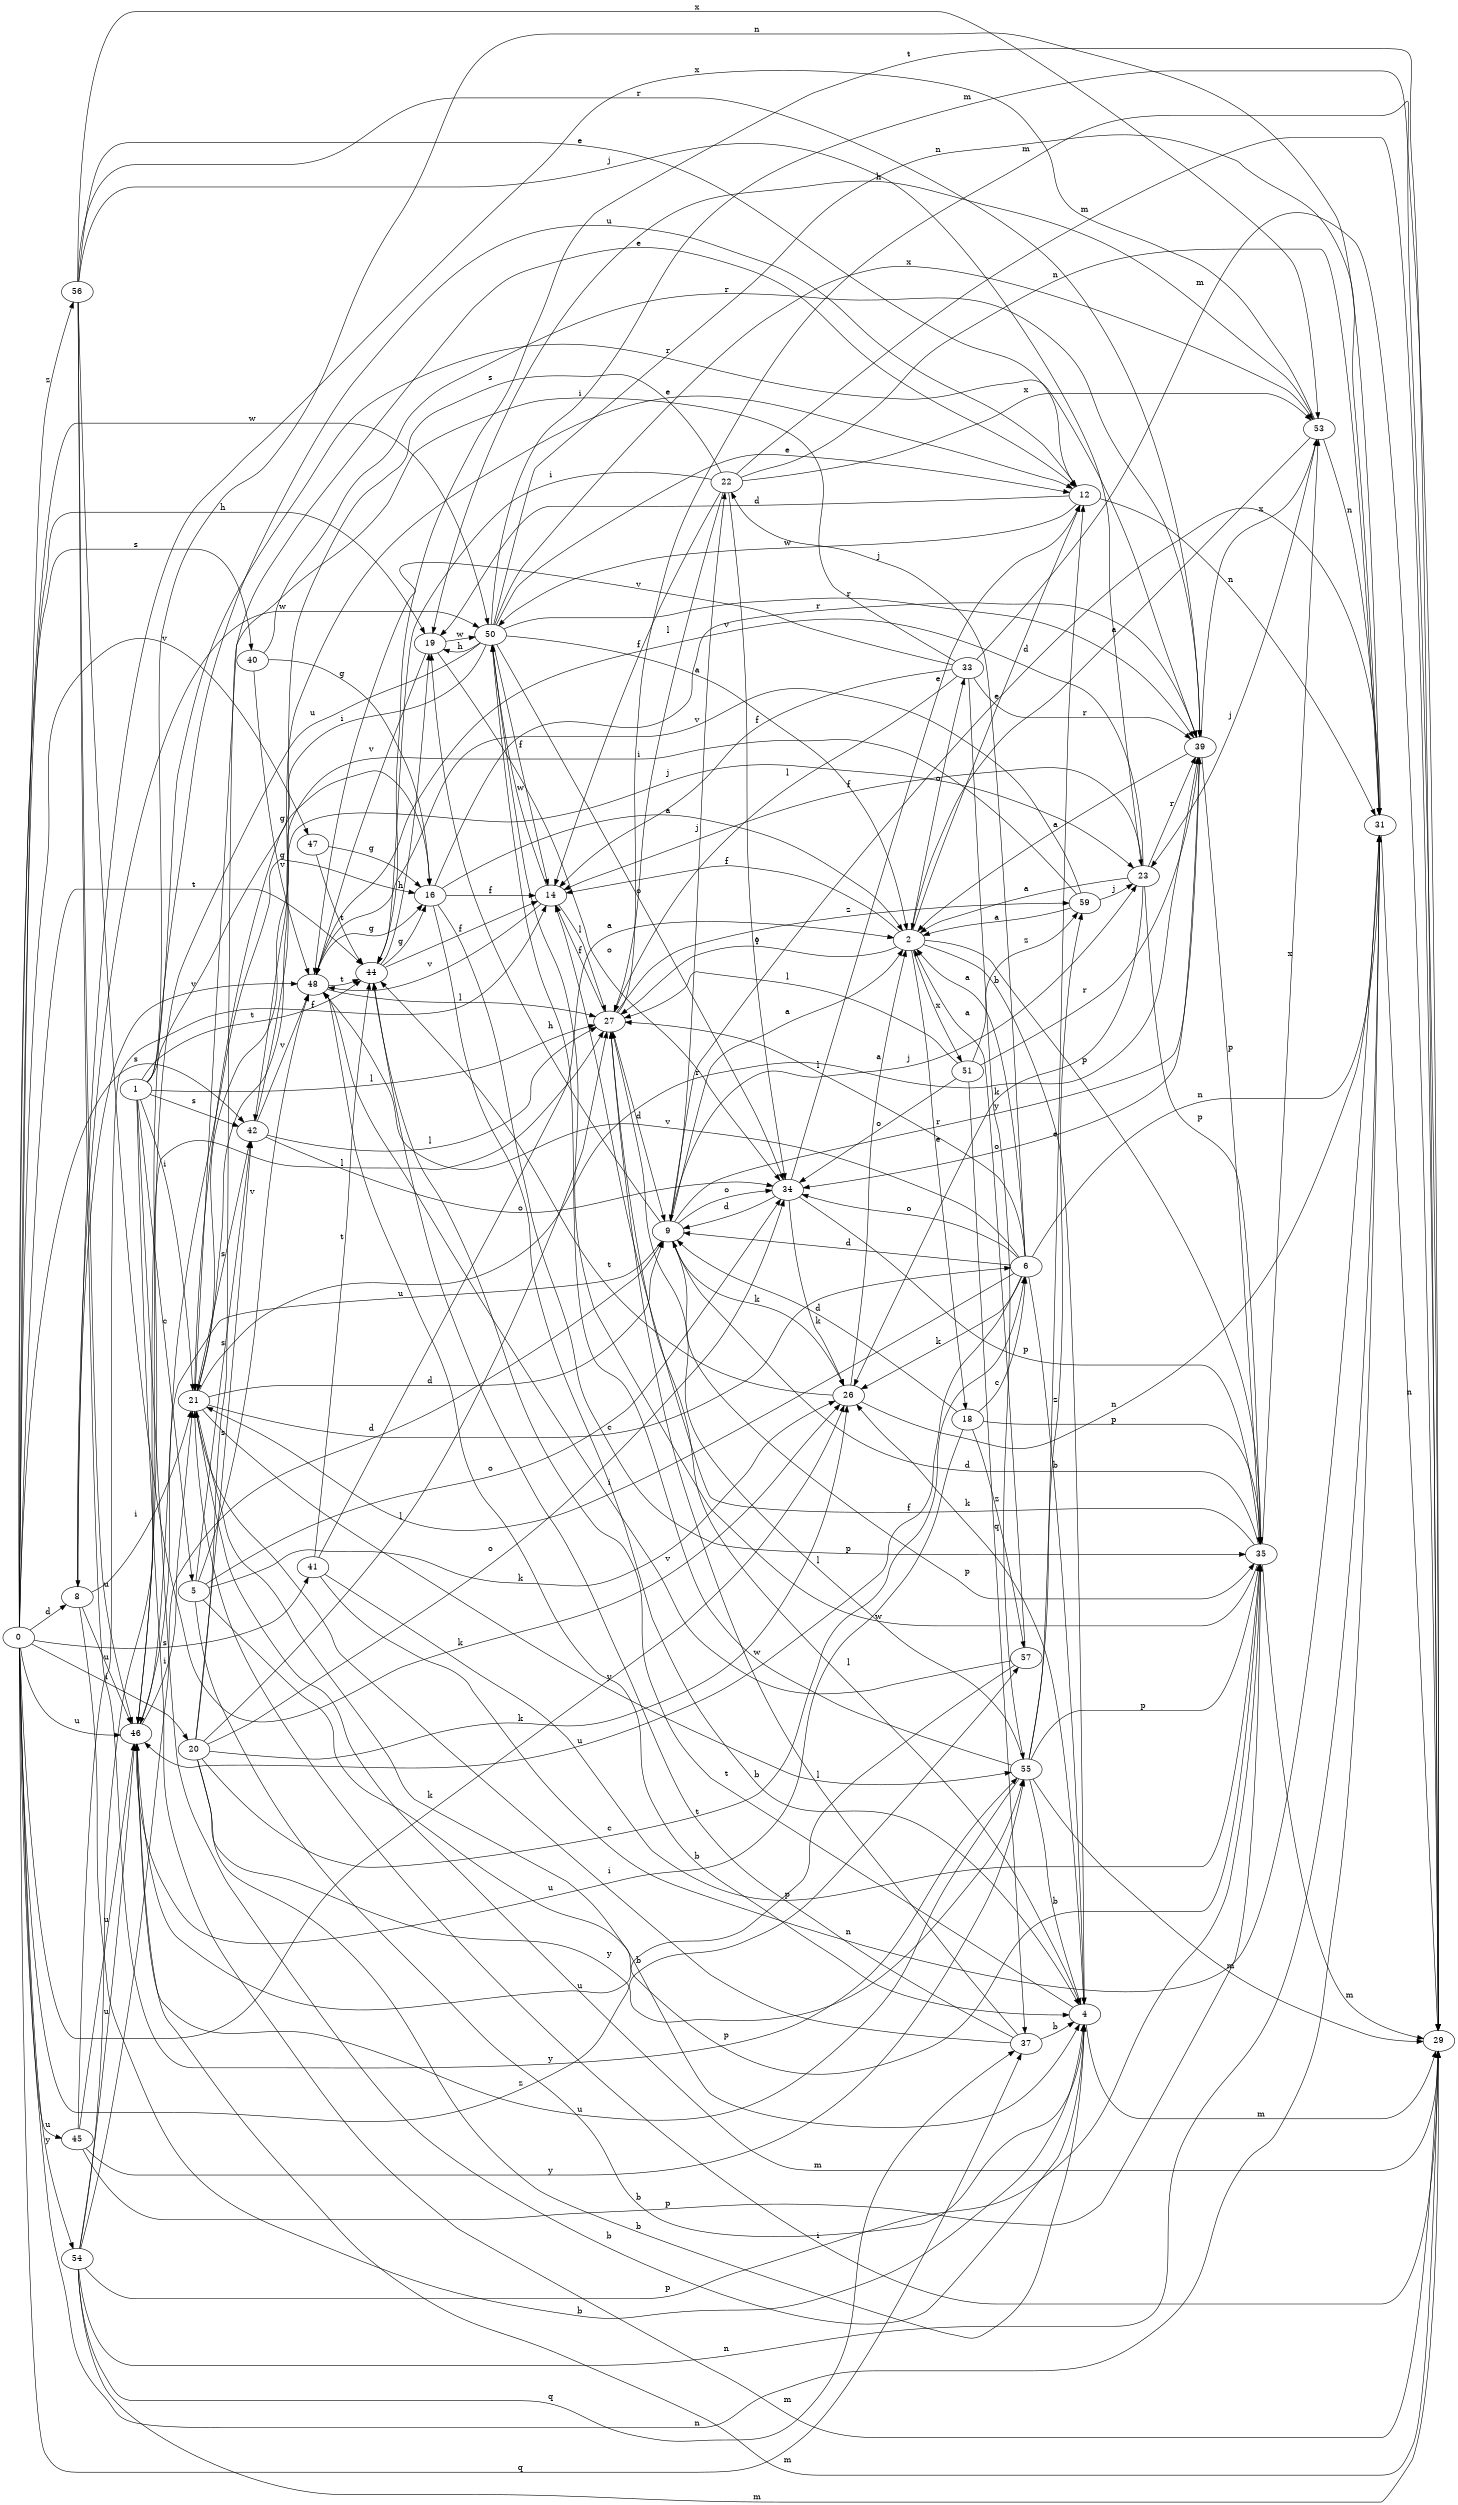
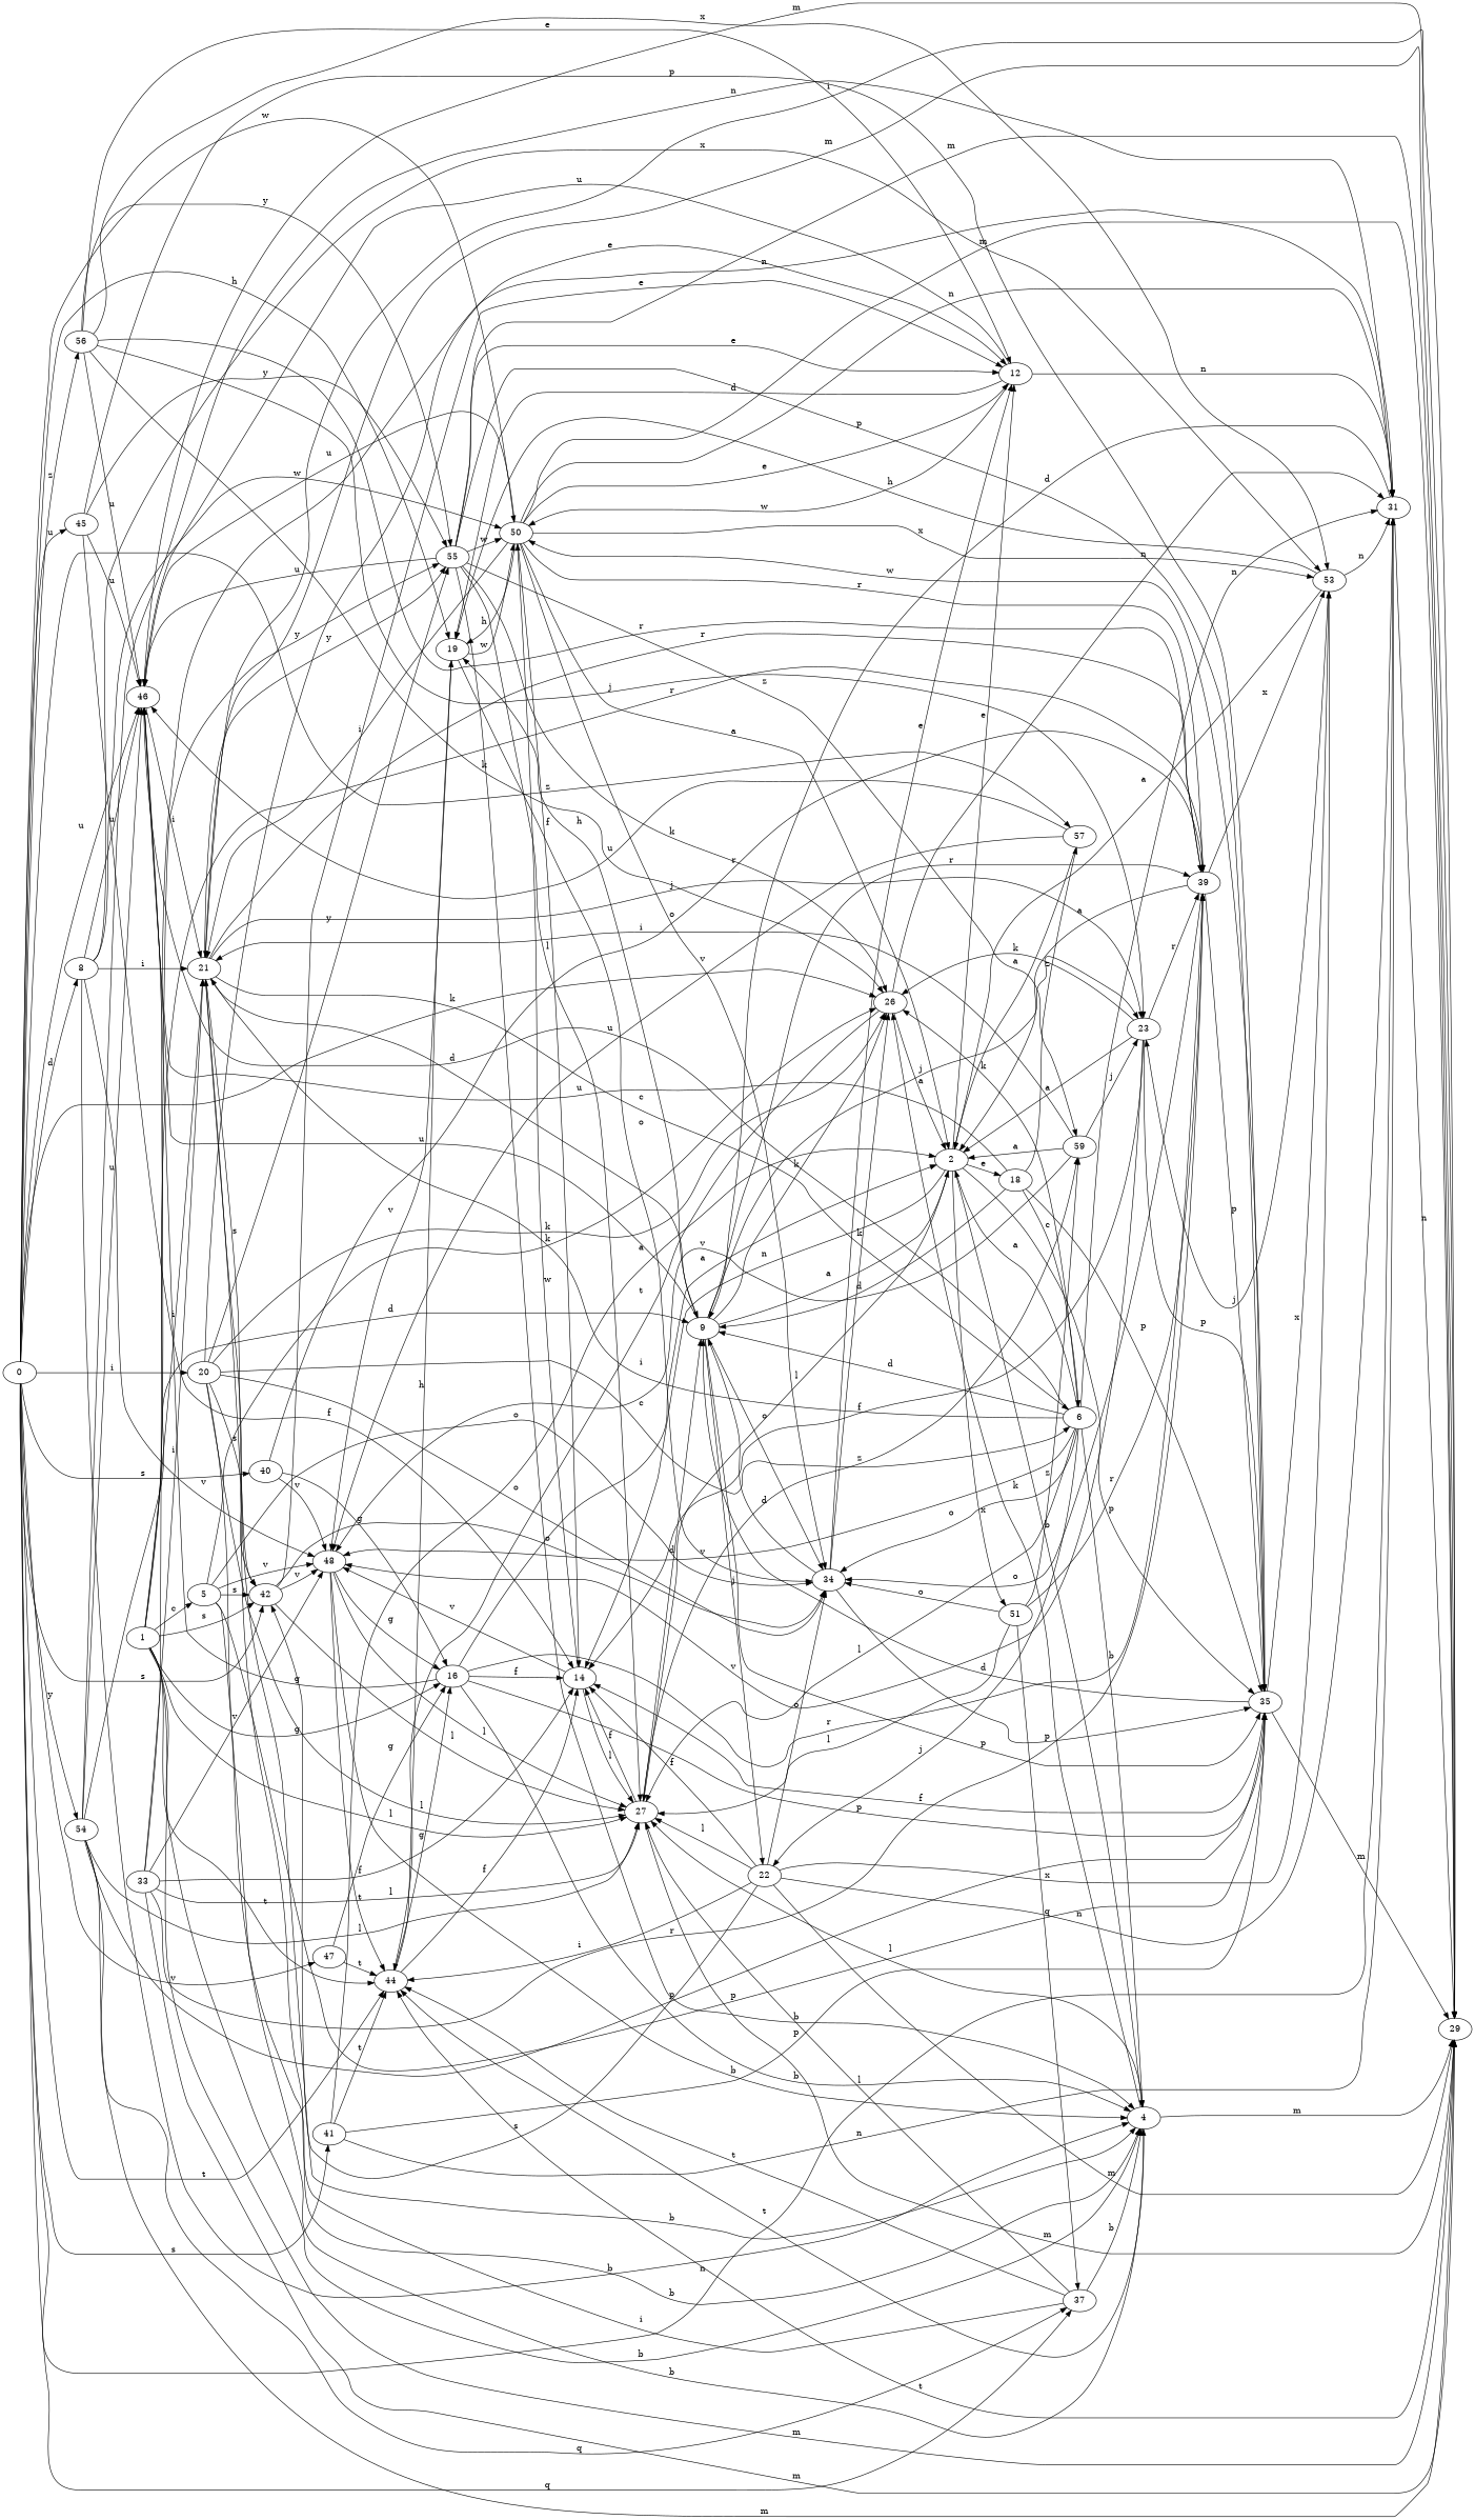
  strict digraph {
    rankdir=LR
    0
    8
    19
    20
    26
    31
    37
    40
    41
    42
    44
    45
    46
    47
    50
    54
    56
    57
    4
    21
    48
    53
    34
    27
    12
    6
    55
    2
    29
    9
    16
    39
    35
    14
    23
    1
    5
    59
    n39 [label=18]
    33
    51
    22
    0 -> 8 [label=d]
    0 -> 19 [label=h]
    0 -> 20 [label=i]
    0 -> 26 [label=k]
    0 -> 31 [label=n]
    0 -> 37 [label=q]
    0 -> 40 [label=s]
    0 -> 41 [label=s]
    0 -> 42 [label=s]
    0 -> 44 [label=t]
    0 -> 45 [label=u]
    0 -> 46 [label=u]
    0 -> 47 [label=v]
    0 -> 50 [label=w]
    0 -> 54 [label=y]
    0 -> 56 [label=z]
    0 -> 57 [label=z]
    8 -> 46 [label=u]
    8 -> 50 [label=w]
    8 -> 4 [label=b]
    8 -> 21 [label=i]
    8 -> 48 [label=v]
-   53 -> 8 [label=x]
+   8 -> 53 [label=x]
    19 -> 50 [label=w]
    19 -> 48 [label=v]
    19 -> 34 [label=o]
    20 -> 26 [label=k]
    20 -> 42 [label=s]
    20 -> 4 [label=b]
    20 -> 34 [label=o]
    20 -> 27 [label=l]
    20 -> 12 [label=e]
    20 -> 6 [label=c]
    20 -> 55 [label=y]
    26 -> 31 [label=n]
    26 -> 44 [label=t]
    26 -> 2 [label=a]
    31 -> 29 [label=n]
    31 -> 9 [label=d]
    37 -> 44 [label=t]
    37 -> 4 [label=b]
    37 -> 21 [label=i]
    37 -> 27 [label=l]
    40 -> 48 [label=v]
    40 -> 16 [label=g]
    40 -> 39 [label=r]
    41 -> 31 [label=n]
    41 -> 44 [label=t]
    41 -> 2 [label=a]
    41 -> 35 [label=p]
    42 -> 48 [label=v]
    42 -> 34 [label=o]
    42 -> 27 [label=l]
    42 -> 12 [label=e]
    44 -> 19 [label=h]
    44 -> 16 [label=g]
    44 -> 14 [label=f]
    45 -> 46 [label=u]
    45 -> 55 [label=y]
    45 -> 35 [label=p]
    45 -> 14 [label=f]
    46 -> 21 [label=i]
    46 -> 29 [label=m]
-   46 -> 16 [label=g]
+   16 -> 46 [label=g]
    47 -> 44 [label=t]
    47 -> 16 [label=g]
    50 -> 19 [label=h]
    50 -> 31 [label=n]
    50 -> 46 [label=u]
    50 -> 21 [label=i]
    50 -> 53 [label=x]
    50 -> 34 [label=o]
    50 -> 12 [label=e]
    50 -> 2 [label=a]
    50 -> 29 [label=m]
    50 -> 39 [label=r]
    50 -> 14 [label=f]
    54 -> 31 [label=n]
    54 -> 37 [label=q]
    54 -> 46 [label=u]
    54 -> 27 [label=l]
    54 -> 29 [label=m]
    54 -> 9 [label=d]
    54 -> 35 [label=p]
    56 -> 26 [label=k]
    56 -> 46 [label=u]
    56 -> 53 [label=x]
    56 -> 12 [label=e]
    56 -> 55 [label=y]
    56 -> 39 [label=r]
    56 -> 23 [label=j]
    57 -> 46 [label=u]
    57 -> 48 [label=v]
    57 -> 2 [label=a]
    4 -> 26 [label=k]
    4 -> 44 [label=t]
    4 -> 27 [label=l]
    4 -> 29 [label=m]
    21 -> 42 [label=s]
    21 -> 4 [label=b]
    21 -> 6 [label=c]
    21 -> 55 [label=y]
    21 -> 29 [label=m]
    21 -> 9 [label=d]
    21 -> 39 [label=r]
    21 -> 23 [label=j]
    48 -> 44 [label=t]
    48 -> 4 [label=b]
    48 -> 27 [label=l]
    48 -> 16 [label=g]
    53 -> 19 [label=h]
    53 -> 31 [label=n]
    53 -> 2 [label=a]
    53 -> 23 [label=j]
    34 -> 26 [label=k]
    34 -> 12 [label=e]
    34 -> 9 [label=d]
    34 -> 35 [label=p]
    27 -> 29 [label=m]
    27 -> 9 [label=d]
    27 -> 14 [label=f]
    27 -> 59 [label=z]
    12 -> 19 [label=d]
    12 -> 31 [label=n]
    12 -> 46 [label=u]
    12 -> 50 [label=w]
    6 -> 26 [label=k]
    6 -> 31 [label=n]
    6 -> 46 [label=u]
    6 -> 4 [label=b]
    6 -> 21 [label=i]
    6 -> 48 [label=v]
    6 -> 34 [label=o]
    6 -> 27 [label=l]
    6 -> 2 [label=a]
    6 -> 9 [label=d]
    6 -> 22 [label=j]
+   55 -> 26 [label=k]
    55 -> 46 [label=u]
    55 -> 50 [label=w]
    55 -> 4 [label=b]
    55 -> 27 [label=l]
    55 -> 12 [label=e]
    55 -> 29 [label=m]
    55 -> 35 [label=p]
    55 -> 59 [label=z]
    2 -> 4 [label=b]
    2 -> 27 [label=l]
    2 -> 12 [label=e]
    2 -> 35 [label=p]
-   2 -> 14 [label=f]
+   2 -> 14 [label=n]
    2 -> n39 [label=e]
-   2 -> 33 [label=o]
    2 -> 51 [label=x]
    29 -> 44 [label=t]
    29 -> 21 [label=i]
    9 -> 19 [label=h]
    9 -> 26 [label=k]
    9 -> 46 [label=u]
    9 -> 34 [label=o]
    9 -> 2 [label=a]
    9 -> 39 [label=r]
    9 -> 35 [label=p]
    9 -> 23 [label=j]
    9 -> 22 [label=j]
    16 -> 4 [label=b]
    16 -> 2 [label=a]
    16 -> 39 [label=r]
    16 -> 35 [label=p]
    16 -> 14 [label=f]
    39 -> 53 [label=x]
    39 -> 34 [label=o]
    39 -> 2 [label=a]
    39 -> 35 [label=p]
    35 -> 50 [label=w]
    35 -> 53 [label=x]
    35 -> 29 [label=m]
    35 -> 9 [label=d]
    35 -> 14 [label=f]
    14 -> 50 [label=w]
    14 -> 48 [label=v]
    14 -> 27 [label=l]
    23 -> 26 [label=k]
    23 -> 48 [label=v]
    23 -> 2 [label=a]
    23 -> 39 [label=r]
    23 -> 35 [label=p]
    23 -> 14 [label=f]
    1 -> 31 [label=n]
    1 -> 42 [label=s]
    1 -> 44 [label=t]
    1 -> 4 [label=b]
    1 -> 21 [label=i]
    1 -> 27 [label=l]
    1 -> 29 [label=m]
    1 -> 16 [label=g]
    1 -> 39 [label=r]
    1 -> 5 [label=c]
    5 -> 26 [label=k]
    5 -> 42 [label=s]
    5 -> 4 [label=b]
    5 -> 48 [label=v]
    5 -> 34 [label=o]
    5 -> 35 [label=p]
    59 -> 21 [label=i]
    59 -> 48 [label=v]
    59 -> 2 [label=a]
    59 -> 23 [label=j]
    n39 -> 46 [label=u]
    n39 -> 57 [label=z]
    n39 -> 6 [label=c]
    n39 -> 9 [label=d]
    n39 -> 35 [label=p]
    33 -> 21 [label=i]
    33 -> 48 [label=v]
    33 -> 27 [label=l]
    33 -> 55 [label=y]
    33 -> 29 [label=m]
    33 -> 39 [label=r]
    33 -> 14 [label=f]
    51 -> 37 [label=q]
    51 -> 34 [label=o]
    51 -> 27 [label=l]
    51 -> 39 [label=r]
    51 -> 59 [label=z]
    22 -> 31 [label=n]
    22 -> 42 [label=s]
    22 -> 44 [label=i]
    22 -> 53 [label=x]
    22 -> 34 [label=o]
    22 -> 27 [label=l]
    22 -> 29 [label=m]
    22 -> 14 [label=f]
  }
